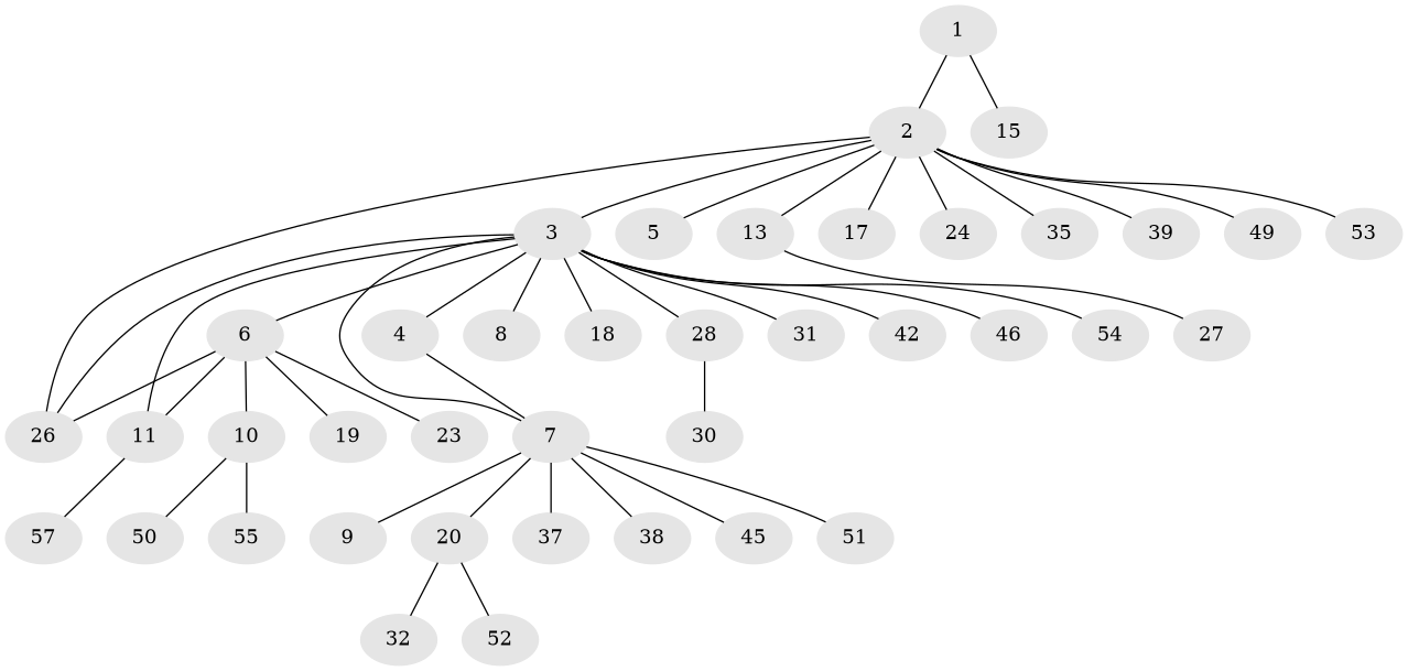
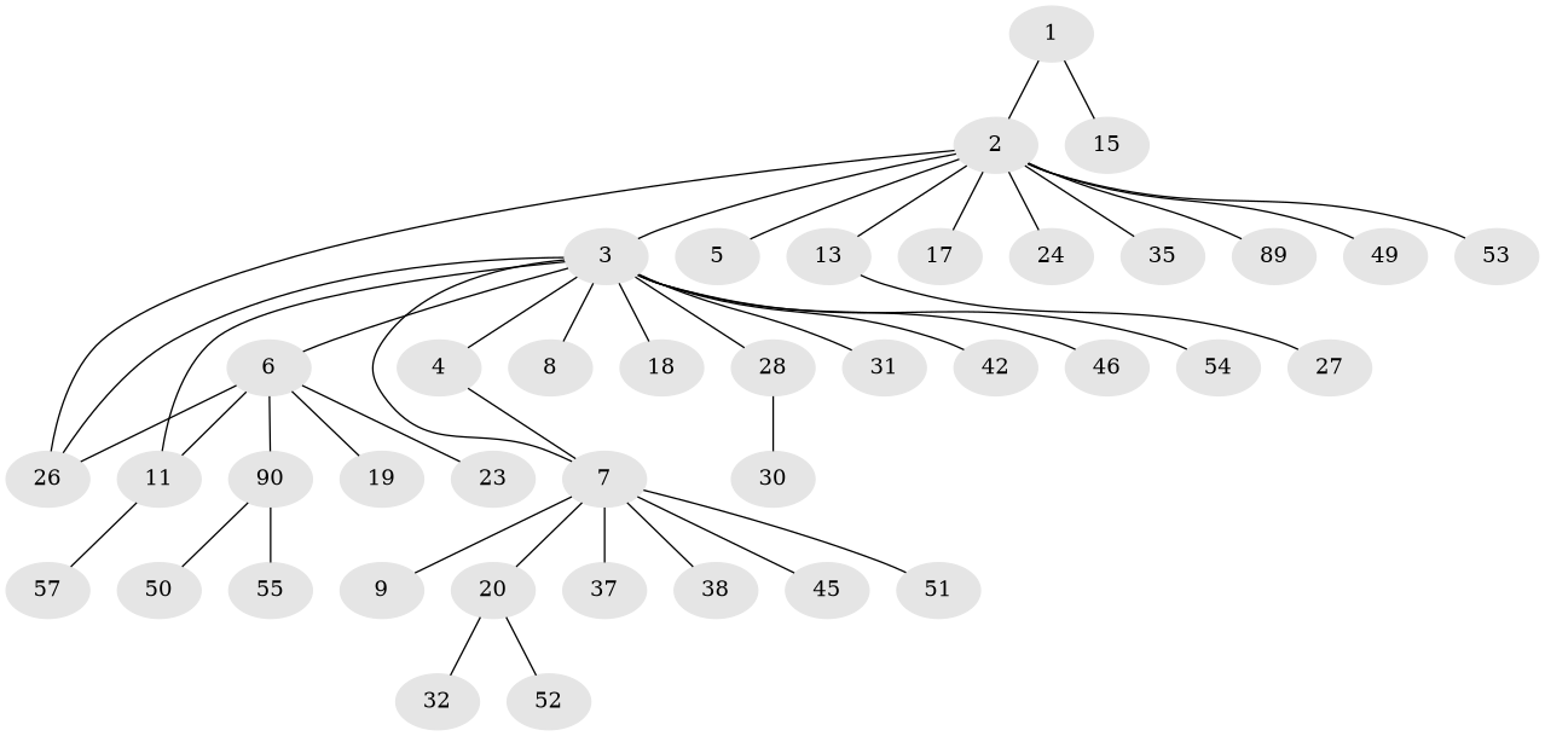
  graph {
    node [color=gray90 style=filled]
    1 [super="+22"]
    2 [super="+12"]
    15
    3 [super="+16"]
    5
    13 [super="+14"]
    17
    24
    26 [super="+33"]
    35
-   39
+   39 [label=89]
    49
    53
    4
    6 [super="+36"]
    7 [super="+25"]
    8 [super="+43"]
    11 [super="+47"]
    18
    28
    31
    n22 [label=42 super="+44"]
    46 [super="+57"]
    54
    27
-   10 [super="+34"]
+   10 [super="+34" label=90]
    19
    23 [super="+29"]
    9
    20 [super="+41"]
    37 [super="+48"]
    38 [super="+42"]
    45
    51
    n35 [label=57]
    30
    50
    55
    32
    52
    1 -- 2
    1 -- 15
    2 -- 3
    2 -- 5
    2 -- 13
    2 -- 17
    2 -- 24
    2 -- 26
    2 -- 35
    2 -- 39
    2 -- 49
    2 -- 53
    3 -- 26
    3 -- 4
    3 -- 6
    3 -- 7
    3 -- 8
    3 -- 11
    3 -- 18
    3 -- 28
    3 -- 31
    3 -- n22
    3 -- 46
    3 -- 54
    13 -- 27
    4 -- 7
    6 -- 26
    6 -- 11
    6 -- 10
    6 -- 19
    6 -- 23
    7 -- 9
    7 -- 20
    7 -- 37
    7 -- 38
    7 -- 45
    7 -- 51
    11 -- n35
    28 -- 30
    10 -- 50
    10 -- 55
    20 -- 32
    20 -- 52
  }
